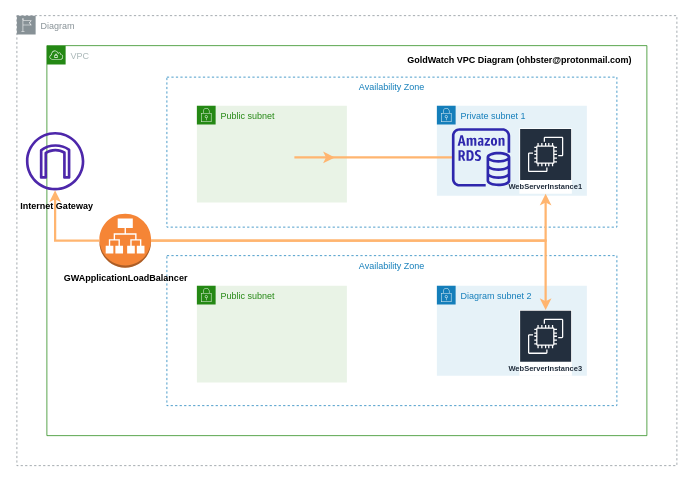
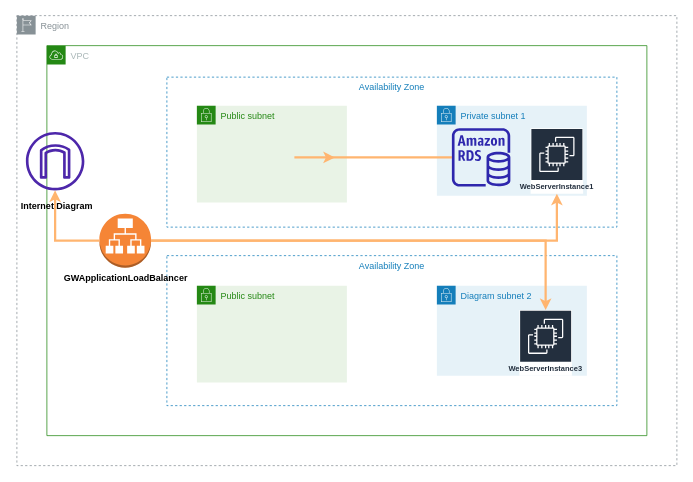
  <mxCell id="0" />
  <mxCell id="1" parent="0" />
- <mxCell id="2" value="Diagram" style="sketch=0;outlineConnect=0;gradientColor=none;html=1;whiteSpace=wrap;fontSize=12;fontStyle=0;shape=mxgraph.aws4.group;grIcon=mxgraph.aws4.group_region;strokeColor=#879196;fillColor=none;verticalAlign=top;align=left;spacingLeft=30;fontColor=#879196;dashed=1;" parent="1" vertex="1"><mxGeometry x="22" y="20" width="880" height="600" as="geometry" /></mxCell>
+ <mxCell id="2" value="Region" style="sketch=0;outlineConnect=0;gradientColor=none;html=1;whiteSpace=wrap;fontSize=12;fontStyle=0;shape=mxgraph.aws4.group;grIcon=mxgraph.aws4.group_region;strokeColor=#879196;fillColor=none;verticalAlign=top;align=left;spacingLeft=30;fontColor=#879196;dashed=1;" parent="1" vertex="1"><mxGeometry x="22" y="20" width="880" height="600" as="geometry" /></mxCell>
  <mxCell id="3" value="VPC" style="points=[[0,0],[0.25,0],[0.5,0],[0.75,0],[1,0],[1,0.25],[1,0.5],[1,0.75],[1,1],[0.75,1],[0.5,1],[0.25,1],[0,1],[0,0.75],[0,0.5],[0,0.25]];outlineConnect=0;gradientColor=none;html=1;whiteSpace=wrap;fontSize=12;fontStyle=0;container=1;pointerEvents=0;collapsible=0;recursiveResize=0;shape=mxgraph.aws4.group;grIcon=mxgraph.aws4.group_vpc;strokeColor=#248814;fillColor=none;verticalAlign=top;align=left;spacingLeft=30;fontColor=#AAB7B8;dashed=0;" parent="1" vertex="1"><mxGeometry x="62" y="60" width="800" height="520" as="geometry" /></mxCell>
  <mxCell id="4" value="Availability Zone" style="fillColor=none;strokeColor=#147EBA;dashed=1;verticalAlign=top;fontStyle=0;fontColor=#147EBA;" parent="3" vertex="1"><mxGeometry x="160" y="280" width="600" height="200" as="geometry" /></mxCell>
  <mxCell id="5" value="Diagram subnet 2" style="points=[[0,0],[0.25,0],[0.5,0],[0.75,0],[1,0],[1,0.25],[1,0.5],[1,0.75],[1,1],[0.75,1],[0.5,1],[0.25,1],[0,1],[0,0.75],[0,0.5],[0,0.25]];outlineConnect=0;gradientColor=none;html=1;whiteSpace=wrap;fontSize=12;fontStyle=0;container=1;pointerEvents=0;collapsible=0;recursiveResize=0;shape=mxgraph.aws4.group;grIcon=mxgraph.aws4.group_security_group;grStroke=0;strokeColor=#147EBA;fillColor=#E6F2F8;verticalAlign=top;align=left;spacingLeft=30;fontColor=#147EBA;dashed=0;" parent="3" vertex="1"><mxGeometry x="520" y="320" width="200" height="120" as="geometry" /></mxCell>
  <mxCell id="6" value="WebServerInstance3" style="sketch=0;outlineConnect=0;fontColor=#232F3E;gradientColor=none;strokeColor=#ffffff;fillColor=#232F3E;dashed=0;verticalLabelPosition=middle;verticalAlign=bottom;align=center;html=1;whiteSpace=wrap;fontSize=10;fontStyle=1;spacing=3;shape=mxgraph.aws4.productIcon;prIcon=mxgraph.aws4.ec2;" parent="3" vertex="1"><mxGeometry x="630" y="352.5" width="70" height="87.5" as="geometry" /></mxCell>
  <mxCell id="7" value="Public subnet" style="points=[[0,0],[0.25,0],[0.5,0],[0.75,0],[1,0],[1,0.25],[1,0.5],[1,0.75],[1,1],[0.75,1],[0.5,1],[0.25,1],[0,1],[0,0.75],[0,0.5],[0,0.25]];outlineConnect=0;gradientColor=none;html=1;whiteSpace=wrap;fontSize=12;fontStyle=0;container=1;pointerEvents=0;collapsible=0;recursiveResize=0;shape=mxgraph.aws4.group;grIcon=mxgraph.aws4.group_security_group;grStroke=0;strokeColor=#248814;fillColor=#E9F3E6;verticalAlign=top;align=left;spacingLeft=30;fontColor=#248814;dashed=0;" parent="3" vertex="1"><mxGeometry x="200" y="320" width="200" height="129" as="geometry" /></mxCell>
  <mxCell id="8" value="Availability Zone" style="fillColor=none;strokeColor=#147EBA;dashed=1;verticalAlign=top;fontStyle=0;fontColor=#147EBA;" parent="3" vertex="1"><mxGeometry x="160" y="42" width="600" height="200" as="geometry" /></mxCell>
  <mxCell id="9" style="edgeStyle=orthogonalEdgeStyle;rounded=0;orthogonalLoop=1;jettySize=auto;html=1;strokeColor=#FFB570;strokeWidth=3;" parent="3" source="10" target="6" edge="1"><mxGeometry relative="1" as="geometry" /></mxCell>
  <mxCell id="10" value="" style="outlineConnect=0;dashed=0;verticalLabelPosition=bottom;verticalAlign=top;align=center;html=1;shape=mxgraph.aws3.application_load_balancer;fillColor=#F58536;gradientColor=none;" parent="3" vertex="1"><mxGeometry x="70" y="224" width="69" height="72" as="geometry" /></mxCell>
  <mxCell id="11" value="&lt;b&gt;GWApplicationLoadBalancer&lt;br&gt;&lt;/b&gt;" style="text;html=1;resizable=0;autosize=1;align=center;verticalAlign=middle;points=[];fillColor=none;strokeColor=none;rounded=0;" parent="3" vertex="1"><mxGeometry x="14.5" y="300" width="180" height="20" as="geometry" /></mxCell>
  <mxCell id="12" value="" style="sketch=0;outlineConnect=0;fontColor=#232F3E;gradientColor=none;fillColor=#4D27AA;strokeColor=none;dashed=0;verticalLabelPosition=bottom;verticalAlign=top;align=center;html=1;fontSize=12;fontStyle=0;aspect=fixed;pointerEvents=1;shape=mxgraph.aws4.internet_gateway;" parent="3" vertex="1"><mxGeometry x="-28" y="115" width="78" height="78" as="geometry" /></mxCell>
  <mxCell id="13" style="edgeStyle=orthogonalEdgeStyle;rounded=0;orthogonalLoop=1;jettySize=auto;html=1;strokeColor=#FFB570;strokeWidth=3;" parent="3" source="10" target="12" edge="1"><mxGeometry relative="1" as="geometry" /></mxCell>
- <mxCell id="14" value="&lt;b&gt;Internet Gateway&lt;/b&gt;" style="text;html=1;resizable=0;autosize=1;align=center;verticalAlign=middle;points=[];fillColor=none;strokeColor=none;rounded=0;" parent="3" vertex="1"><mxGeometry x="-42" y="204" width="110" height="20" as="geometry" /></mxCell>
- <mxCell id="15" value="&lt;b&gt;GoldWatch VPC Diagram (ohbster@protonmail.com)&lt;/b&gt;" style="text;html=1;resizable=0;autosize=1;align=center;verticalAlign=middle;points=[];fillColor=none;strokeColor=none;rounded=0;" parent="3" vertex="1"><mxGeometry x="475" y="10" width="310" height="20" as="geometry" /></mxCell>
+ <mxCell id="14" value="&lt;b&gt;Internet Diagram&lt;/b&gt;" style="text;html=1;resizable=0;autosize=1;align=center;verticalAlign=middle;points=[];fillColor=none;strokeColor=none;rounded=0;" parent="3" vertex="1"><mxGeometry x="-42" y="204" width="110" height="20" as="geometry" /></mxCell>
  <mxCell id="16" value="Public subnet" style="points=[[0,0],[0.25,0],[0.5,0],[0.75,0],[1,0],[1,0.25],[1,0.5],[1,0.75],[1,1],[0.75,1],[0.5,1],[0.25,1],[0,1],[0,0.75],[0,0.5],[0,0.25]];outlineConnect=0;gradientColor=none;html=1;whiteSpace=wrap;fontSize=12;fontStyle=0;container=1;pointerEvents=0;collapsible=0;recursiveResize=0;shape=mxgraph.aws4.group;grIcon=mxgraph.aws4.group_security_group;grStroke=0;strokeColor=#248814;fillColor=#E9F3E6;verticalAlign=top;align=left;spacingLeft=30;fontColor=#248814;dashed=0;" parent="1" vertex="1"><mxGeometry x="262" y="140" width="200" height="129" as="geometry" /></mxCell>
  <mxCell id="17" value="Private subnet 1" style="points=[[0,0],[0.25,0],[0.5,0],[0.75,0],[1,0],[1,0.25],[1,0.5],[1,0.75],[1,1],[0.75,1],[0.5,1],[0.25,1],[0,1],[0,0.75],[0,0.5],[0,0.25]];outlineConnect=0;gradientColor=none;html=1;whiteSpace=wrap;fontSize=12;fontStyle=0;container=1;pointerEvents=0;collapsible=0;recursiveResize=0;shape=mxgraph.aws4.group;grIcon=mxgraph.aws4.group_security_group;grStroke=0;strokeColor=#147EBA;fillColor=#E6F2F8;verticalAlign=top;align=left;spacingLeft=30;fontColor=#147EBA;dashed=0;" parent="1" vertex="1"><mxGeometry x="582" y="140" width="200" height="120" as="geometry" /></mxCell>
- <mxCell id="18" value="WebServerInstance1" style="sketch=0;outlineConnect=0;fontColor=#232F3E;gradientColor=none;strokeColor=#ffffff;fillColor=#232F3E;dashed=0;verticalLabelPosition=middle;verticalAlign=bottom;align=center;html=1;whiteSpace=wrap;fontSize=10;fontStyle=1;spacing=3;shape=mxgraph.aws4.productIcon;prIcon=mxgraph.aws4.ec2;" parent="17" vertex="1"><mxGeometry x="110" y="30" width="70" height="87.5" as="geometry" /></mxCell>
+ <mxCell id="18" value="WebServerInstance1" style="sketch=0;outlineConnect=0;fontColor=#232F3E;gradientColor=none;strokeColor=#ffffff;fillColor=#232F3E;dashed=0;verticalLabelPosition=middle;verticalAlign=bottom;align=center;html=1;whiteSpace=wrap;fontSize=10;fontStyle=1;spacing=3;shape=mxgraph.aws4.productIcon;prIcon=mxgraph.aws4.ec2;" parent="17" vertex="1"><mxGeometry x="125" y="30" width="70" height="87.5" as="geometry" /></mxCell>
  <mxCell id="19" style="edgeStyle=orthogonalEdgeStyle;rounded=0;orthogonalLoop=1;jettySize=auto;html=1;strokeWidth=3;strokeColor=#FFB570;" parent="1" source="20" edge="1"><mxGeometry relative="1" as="geometry"><Array as="points"><mxPoint x="392" y="209" /><mxPoint x="392" y="209" /></Array><mxPoint x="446" y="209" as="targetPoint" /></mxGeometry></mxCell>
  <mxCell id="20" value="" style="sketch=0;outlineConnect=0;fontColor=#232F3E;gradientColor=none;fillColor=#2E27AD;strokeColor=none;dashed=0;verticalLabelPosition=bottom;verticalAlign=top;align=center;html=1;fontSize=12;fontStyle=0;aspect=fixed;pointerEvents=1;shape=mxgraph.aws4.rds_instance;" parent="1" vertex="1"><mxGeometry x="602" y="170" width="78" height="78" as="geometry" /></mxCell>
  <mxCell id="21" style="edgeStyle=orthogonalEdgeStyle;rounded=0;orthogonalLoop=1;jettySize=auto;html=1;strokeColor=#FFB570;strokeWidth=3;" parent="1" source="10" target="18" edge="1"><mxGeometry relative="1" as="geometry" /></mxCell>
